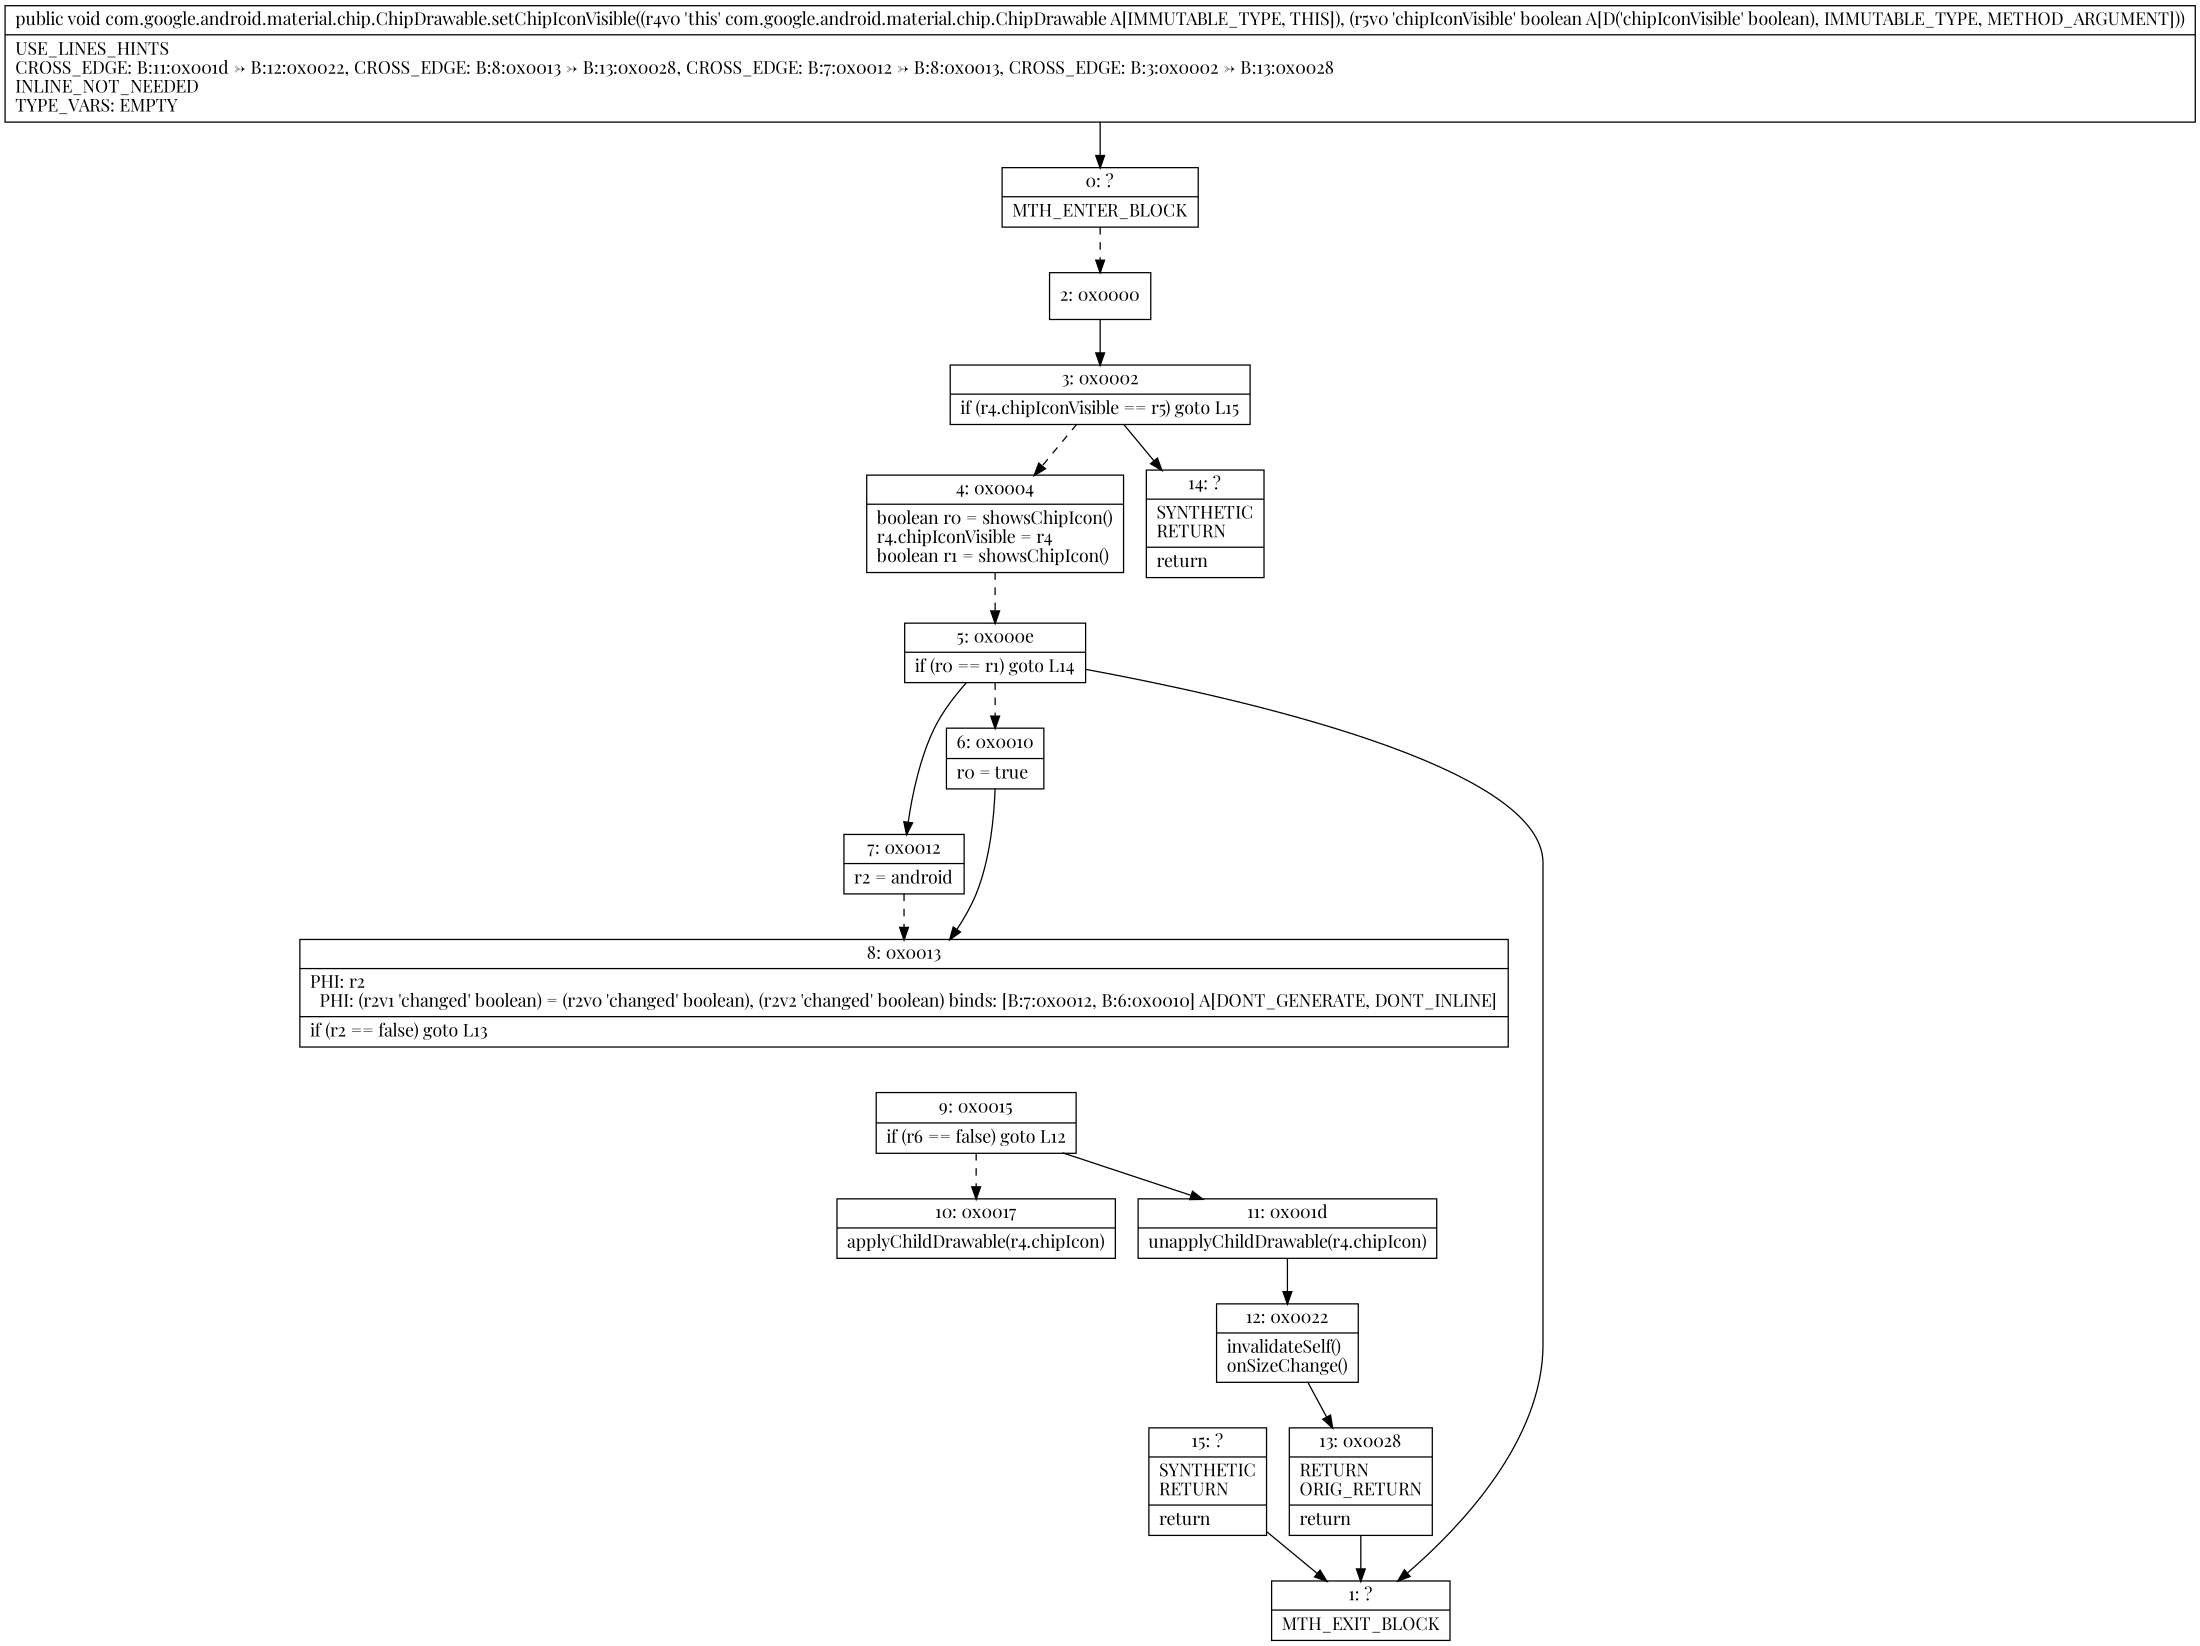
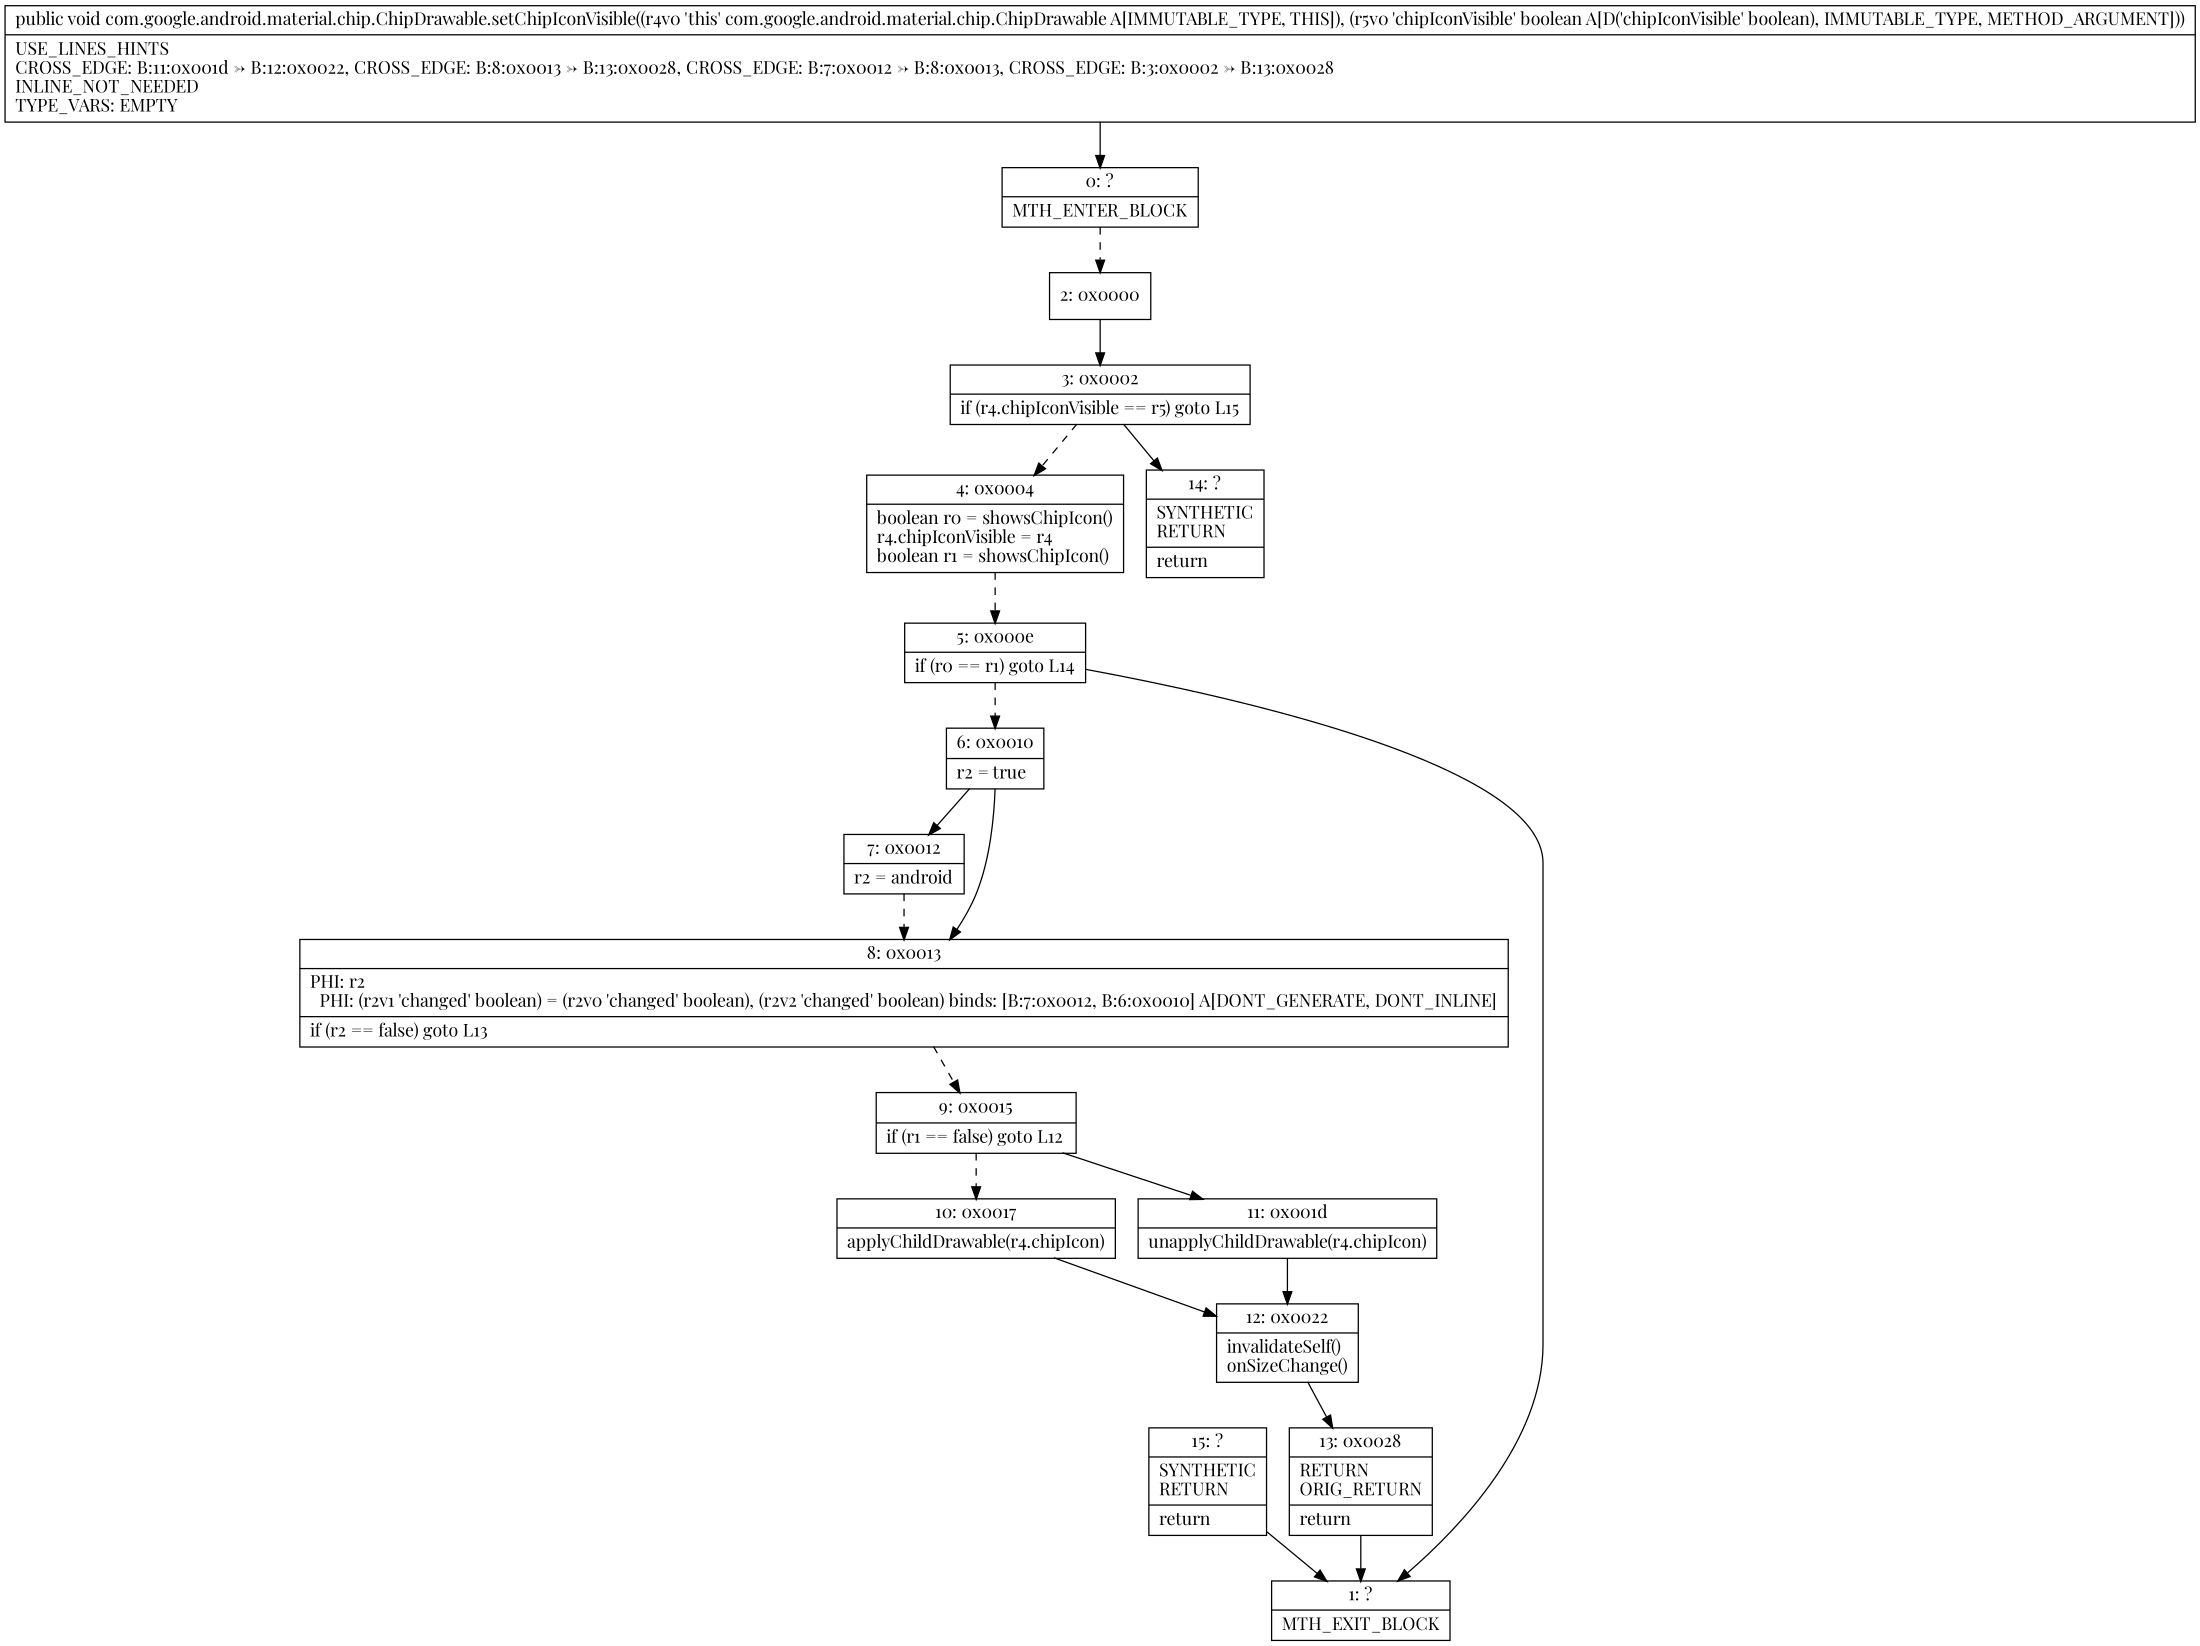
  digraph {
    fontname="Playfair Display"
    node [fontname="Playfair Display" shape=record]
    edge [fontname="Playfair Display"]
    n1 [label="{0\:\ ?|MTH_ENTER_BLOCK\l}"]
    n2 [label="{2\:\ 0x0000}"]
    n3 [label="{3\:\ 0x0002|if (r4.chipIconVisible == r5) goto L15\l}"]
    n4 [label="{4\:\ 0x0004|boolean r0 = showsChipIcon()\lr4.chipIconVisible = r4\lboolean r1 = showsChipIcon()\l}"]
    n5 [label="{14\:\ ?|SYNTHETIC\lRETURN\l|return\l}"]
    n6 [label="{5\:\ 0x000e|if (r0 == r1) goto L14\l}"]
-   n7 [label="{6\:\ 0x0010|r0 = true\l}"]
+   n7 [label="{6\:\ 0x0010|r2 = true\l}"]
    n8 [label="{7\:\ 0x0012|r2 = android\l}"]
    n9 [label="{1\:\ ?|MTH_EXIT_BLOCK\l}"]
    n10 [label="{8\:\ 0x0013|PHI: r2 \l  PHI: (r2v1 'changed' boolean) = (r2v0 'changed' boolean), (r2v2 'changed' boolean) binds: [B:7:0x0012, B:6:0x0010] A[DONT_GENERATE, DONT_INLINE]\l|if (r2 == false) goto L13\l}"]
-   n11 [label="{9\:\ 0x0015|if (r6 == false) goto L12\l}"]
+   n11 [label="{9\:\ 0x0015|if (r1 == false) goto L12\l}"]
    n12 [label="{10\:\ 0x0017|applyChildDrawable(r4.chipIcon)\l}"]
    n13 [label="{11\:\ 0x001d|unapplyChildDrawable(r4.chipIcon)\l}"]
    n14 [label="{15\:\ ?|SYNTHETIC\lRETURN\l|return\l}"]
    n15 [label="{12\:\ 0x0022|invalidateSelf()\lonSizeChange()\l}"]
    n16 [label="{13\:\ 0x0028|RETURN\lORIG_RETURN\l|return\l}"]
    n17 [label="{public void com.google.android.material.chip.ChipDrawable.setChipIconVisible((r4v0 'this' com.google.android.material.chip.ChipDrawable A[IMMUTABLE_TYPE, THIS]), (r5v0 'chipIconVisible' boolean A[D('chipIconVisible' boolean), IMMUTABLE_TYPE, METHOD_ARGUMENT]))  | USE_LINES_HINTS\lCROSS_EDGE: B:11:0x001d \-\> B:12:0x0022, CROSS_EDGE: B:8:0x0013 \-\> B:13:0x0028, CROSS_EDGE: B:7:0x0012 \-\> B:8:0x0013, CROSS_EDGE: B:3:0x0002 \-\> B:13:0x0028\lINLINE_NOT_NEEDED\lTYPE_VARS: EMPTY\l}"]
    n1 -> n2 [style=dashed]
    n2 -> n3
    n3 -> n4 [style=dashed]
    n3 -> n5
    n4 -> n6 [style=dashed]
    n6 -> n7 [style=dashed]
-   n6 -> n8
+   n7 -> n8
    n6 -> n9
    n7 -> n10
    n8 -> n10 [style=dashed]
+   n10 -> n11 [style=dashed]
    n11 -> n12 [style=dashed]
    n11 -> n13
+   n12 -> n15
    n13 -> n15
    n14 -> n9
    n15 -> n16
    n16 -> n9
    n17 -> n1
  }
